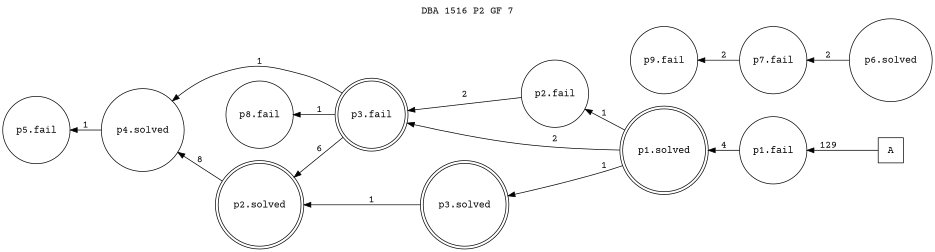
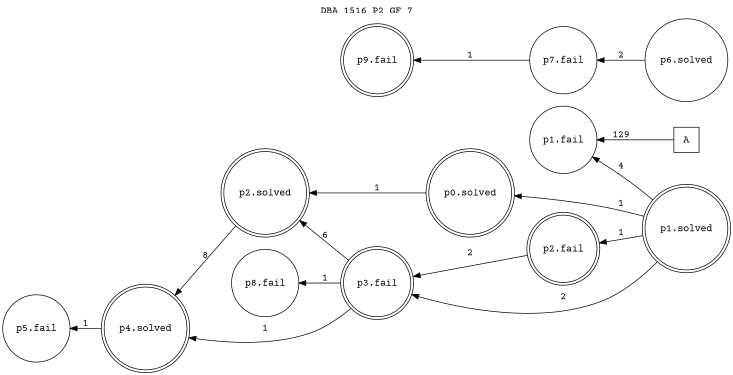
  digraph {
    fontname="Courier Prime"
    label=" DBA 1516 P2 GF 7 "
    labelloc=tl
    rankdir=RL
    node [fontname="Courier Prime" shape=circle]
    edge [fontname="Courier Prime"]
    n1 [label=A shape=square]
    n2 [label="p1.fail"]
    n3 [label="p1.solved" shape=doublecircle]
-   n4 [label="p2.fail"]
+   n4 [label="p2.fail" shape=doublecircle]
    n5 [label="p3.fail" shape=doublecircle]
-   n6 [label="p3.solved" shape=doublecircle]
+   n6 [label="p0.solved" shape=doublecircle]
    n7 [label="p8.fail"]
    n8 [label="p2.solved" shape=doublecircle]
-   n9 [label="p4.solved"]
+   n9 [label="p4.solved" shape=doublecircle]
    n10 [label="p5.fail"]
    n11 [label="p6.solved"]
    n12 [label="p7.fail"]
-   n13 [label="p9.fail"]
+   n13 [label="p9.fail" shape=doublecircle]
    n1 -> n2 [label=129]
-   n2 -> n3 [label=4]
+   n3 -> n2 [label=4]
    n3 -> n4 [label=1]
    n3 -> n5 [label=2]
    n3 -> n6 [label=1]
    n4 -> n5 [label=2]
    n5 -> n7 [label=1]
    n5 -> n8 [label=6]
    n5 -> n9 [label=1]
    n6 -> n8 [label=1]
    n8 -> n9 [label=8]
    n9 -> n10 [label=1]
    n11 -> n12 [label=2]
-   n12 -> n13 [label=2]
+   n12 -> n13 [label=1]
  }
